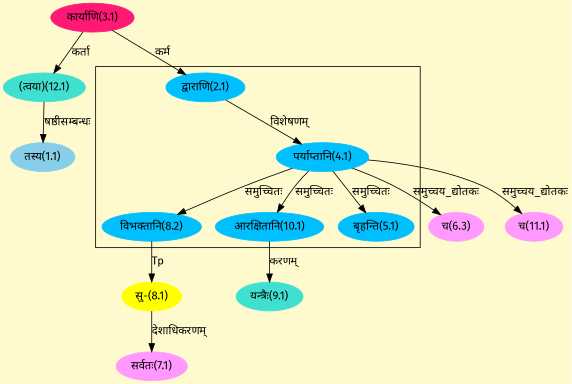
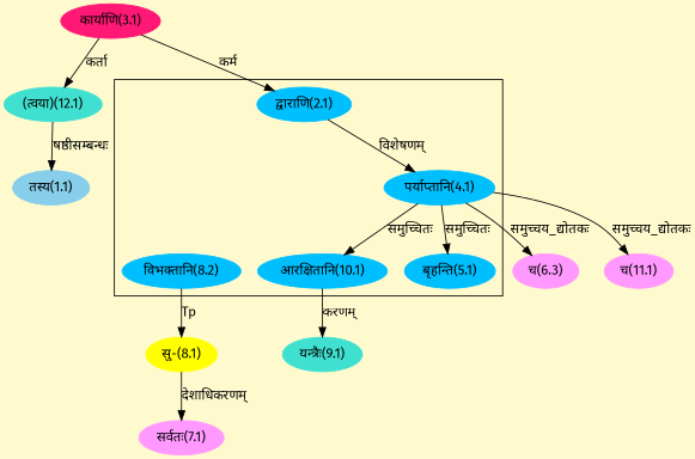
  digraph {
    bgcolor=lemonchiffon1
    compound=true
    fontname="Fira Sans"
    rankdir=BT
    node [color="#00BFFF" fontname="Fira Sans" style=filled]
    edge [dir=back fontname="Fira Sans"]
    n1 [label="पर्याप्तानि(4.1)"]
    n2 [label="द्वाराणि(2.1)"]
    n3 [label="बृहन्ति(5.1)"]
    n4 [label="विभक्तानि(8.2)"]
    n5 [label="आरक्षितानि(10.1)"]
    n6 [color="#FF1975" label="कार्याणि(3.1)"]
    n7 [color="#87CEEB" label="तस्य(1.1)"]
    n8 [color="#40E0D0" label="(त्वया)(12.1)"]
    n9 [color="#FF99FF" label="च(6.3)"]
    n10 [color="#FF99FF" label="सर्वतः(7.1)"]
    n11 [color="#FFFF00" label="सु-(8.1)"]
    n12 [color="#40E0D0" label="यन्त्रैः(9.1)"]
    n13 [color="#FF99FF" label="च(11.1)"]
    subgraph cluster_1 {
      n1
      n2
      n3
      n4
      n5
    }
    n1 -> n2 [label="विशेषणम्"]
    n2 -> n6 [label="कर्म"]
    n3 -> n1 [label="समुच्चितः"]
-   n4 -> n1 [label="समुच्चितः"]
    n5 -> n1 [label="समुच्चितः"]
    n7 -> n8 [label="षष्ठीसम्बन्धः"]
    n8 -> n6 [label="कर्ता"]
    n9 -> n1 [label="समुच्चय_द्योतकः"]
    n10 -> n11 [label="देशाधिकरणम्"]
    n11 -> n4 [label=Tp]
    n12 -> n5 [label="करणम्"]
    n13 -> n1 [label="समुच्चय_द्योतकः"]
  }
